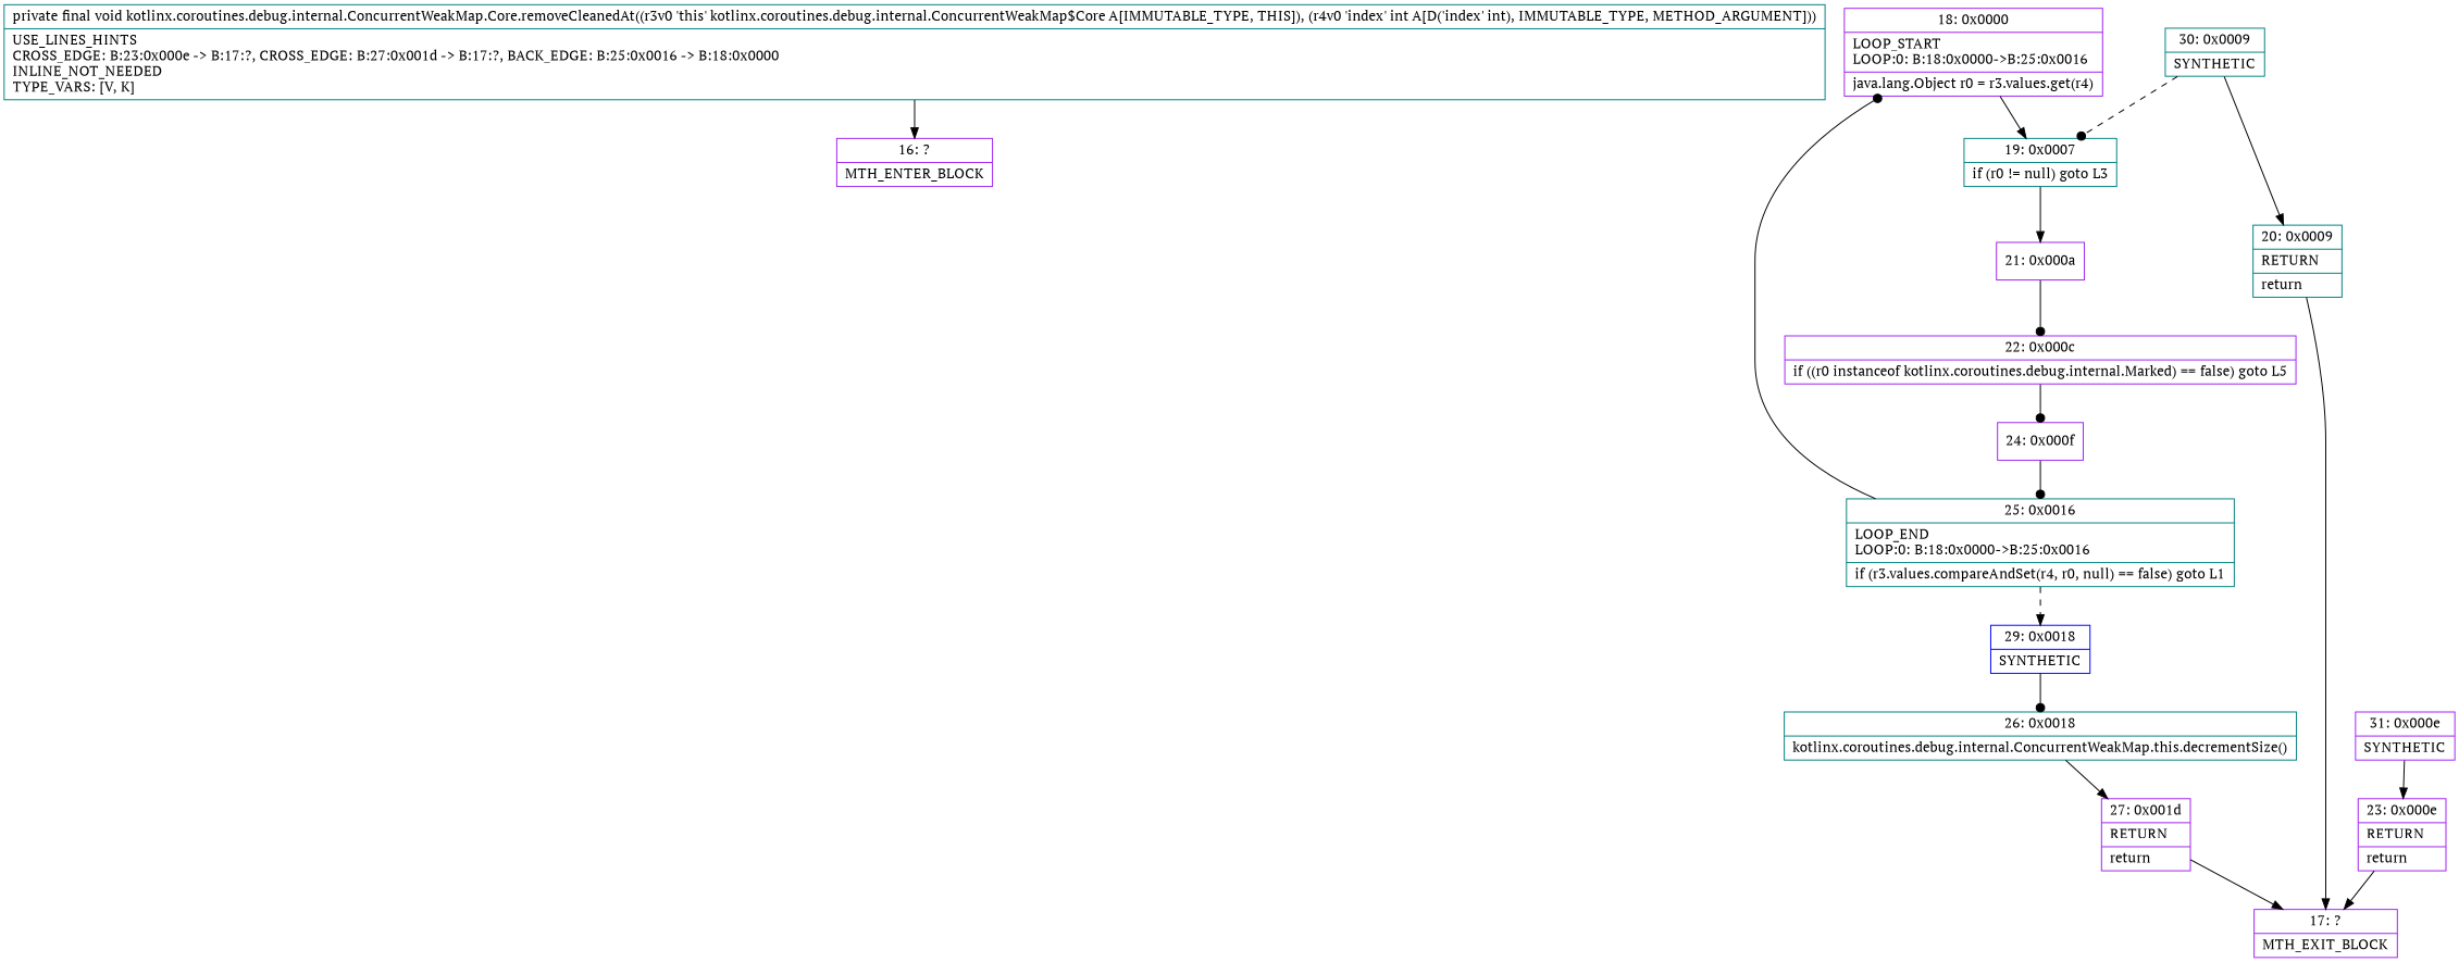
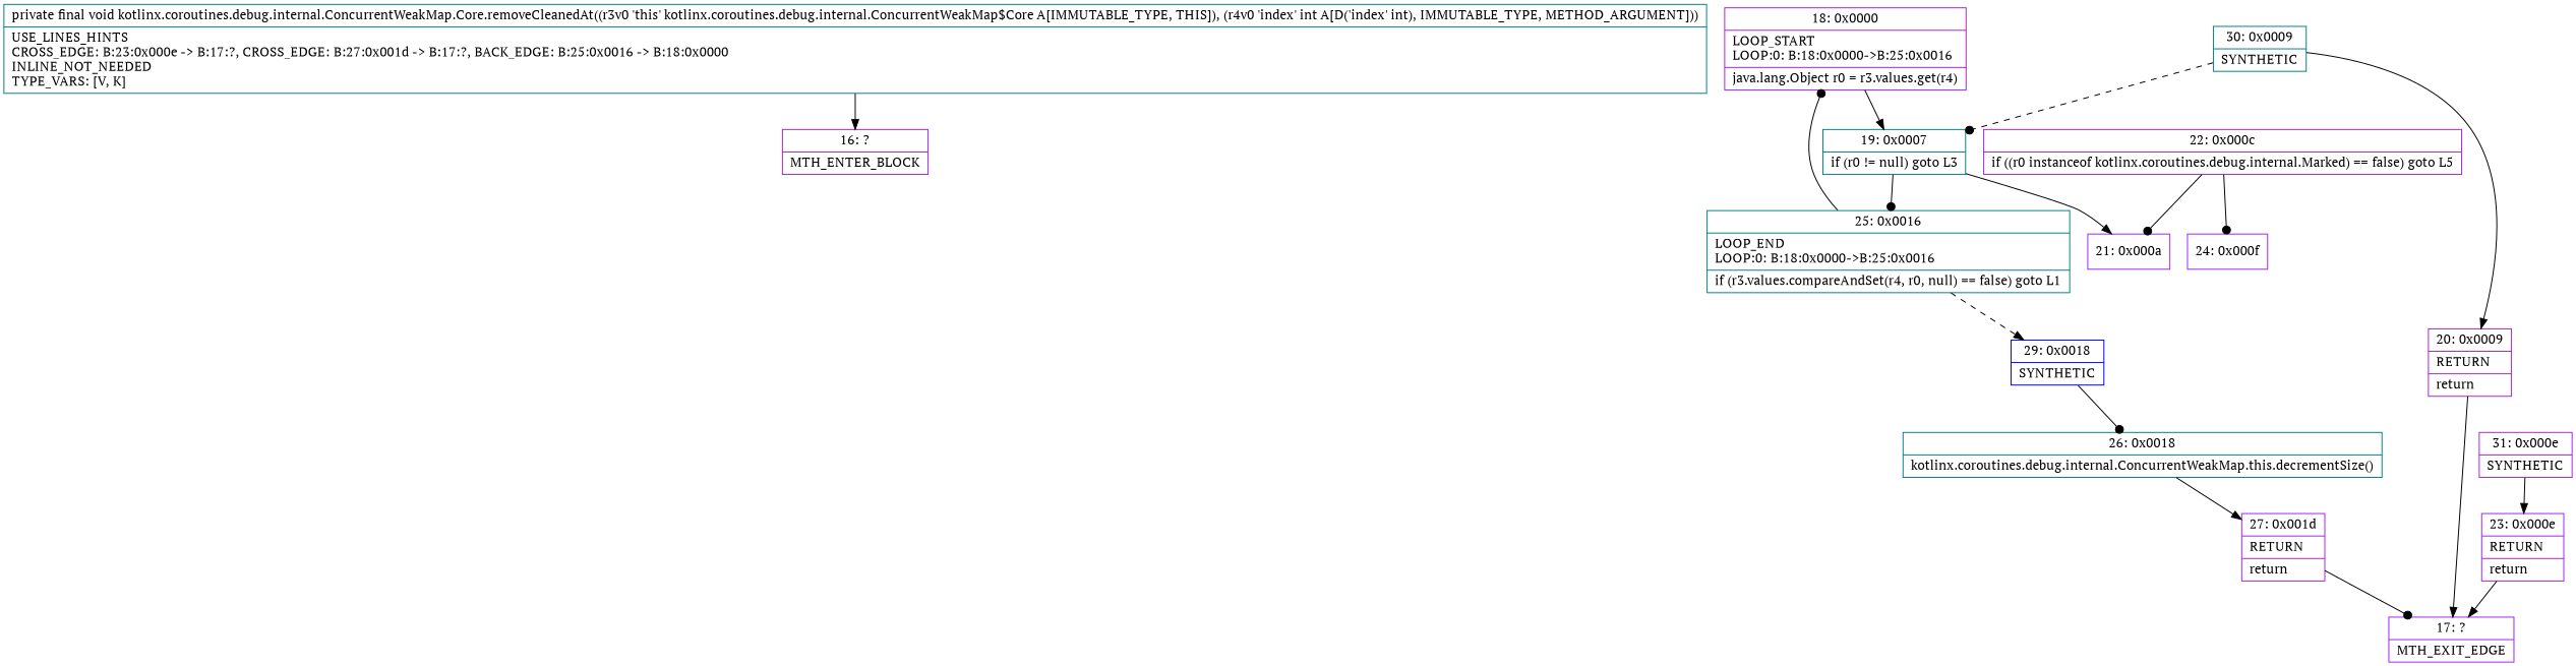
  digraph {
    fontname="PT Serif"
    node [color=purple fontname="PT Serif" shape=record]
    edge [arrowhead=normal fontname="PT Serif"]
    n1 [label="{16\:\ ?|MTH_ENTER_BLOCK\l}"]
    n2 [label="{18\:\ 0x0000|LOOP_START\lLOOP:0: B:18:0x0000\-\>B:25:0x0016\l|java.lang.Object r0 = r3.values.get(r4)\l}"]
    n3 [color=teal label="{19\:\ 0x0007|if (r0 != null) goto L3\l}"]
    n4 [label="{21\:\ 0x000a}"]
    n5 [label="{22\:\ 0x000c|if ((r0 instanceof kotlinx.coroutines.debug.internal.Marked) == false) goto L5\l}"]
    n6 [color=teal label="{30\:\ 0x0009|SYNTHETIC\l}"]
-   n7 [color=teal label="{20\:\ 0x0009|RETURN\l|return\l}"]
+   n7 [label="{20\:\ 0x0009|RETURN\l|return\l}"]
    n8 [label="{24\:\ 0x000f}"]
    n9 [color=teal label="{25\:\ 0x0016|LOOP_END\lLOOP:0: B:18:0x0000\-\>B:25:0x0016\l|if (r3.values.compareAndSet(r4, r0, null) == false) goto L1\l}"]
    n10 [label="{31\:\ 0x000e|SYNTHETIC\l}"]
    n11 [label="{23\:\ 0x000e|RETURN\l|return\l}"]
    n12 [color=blue label="{29\:\ 0x0018|SYNTHETIC\l}"]
    n13 [color=teal label="{26\:\ 0x0018|kotlinx.coroutines.debug.internal.ConcurrentWeakMap.this.decrementSize()\l}"]
    n14 [label="{27\:\ 0x001d|RETURN\l|return\l}"]
-   n15 [label="{17\:\ ?|MTH_EXIT_BLOCK\l}"]
+   n15 [label="{17\:\ ?|MTH_EXIT_EDGE\l}"]
    n16 [color=teal label="{private final void kotlinx.coroutines.debug.internal.ConcurrentWeakMap.Core.removeCleanedAt((r3v0 'this' kotlinx.coroutines.debug.internal.ConcurrentWeakMap$Core A[IMMUTABLE_TYPE, THIS]), (r4v0 'index' int A[D('index' int), IMMUTABLE_TYPE, METHOD_ARGUMENT]))  | USE_LINES_HINTS\lCROSS_EDGE: B:23:0x000e \-\> B:17:?, CROSS_EDGE: B:27:0x001d \-\> B:17:?, BACK_EDGE: B:25:0x0016 \-\> B:18:0x0000\lINLINE_NOT_NEEDED\lTYPE_VARS: [V, K]\l}"]
    n2 -> n3
    n3 -> n4
-   n4 -> n5 [arrowhead=dot]
+   n5 -> n4 [arrowhead=dot]
    n5 -> n8 [arrowhead=dot]
    n6 -> n3 [arrowhead=dot style=dashed]
    n6 -> n7
    n7 -> n15
-   n8 -> n9 [arrowhead=dot]
+   n3 -> n9 [arrowhead=dot]
    n9 -> n2 [arrowhead=dot]
    n9 -> n12 [style=dashed]
    n10 -> n11
    n11 -> n15
    n12 -> n13 [arrowhead=dot]
    n13 -> n14
-   n14 -> n15
+   n14 -> n15 [arrowhead=dot]
    n16 -> n1
  }
